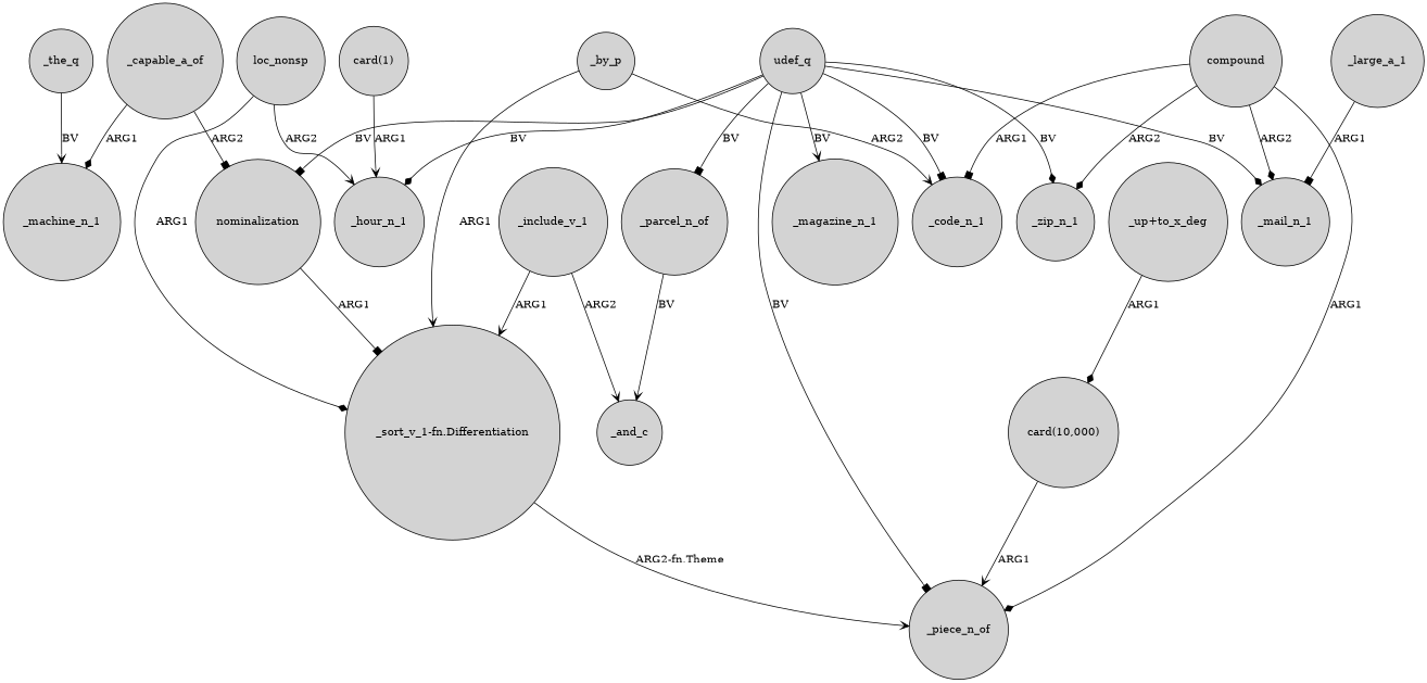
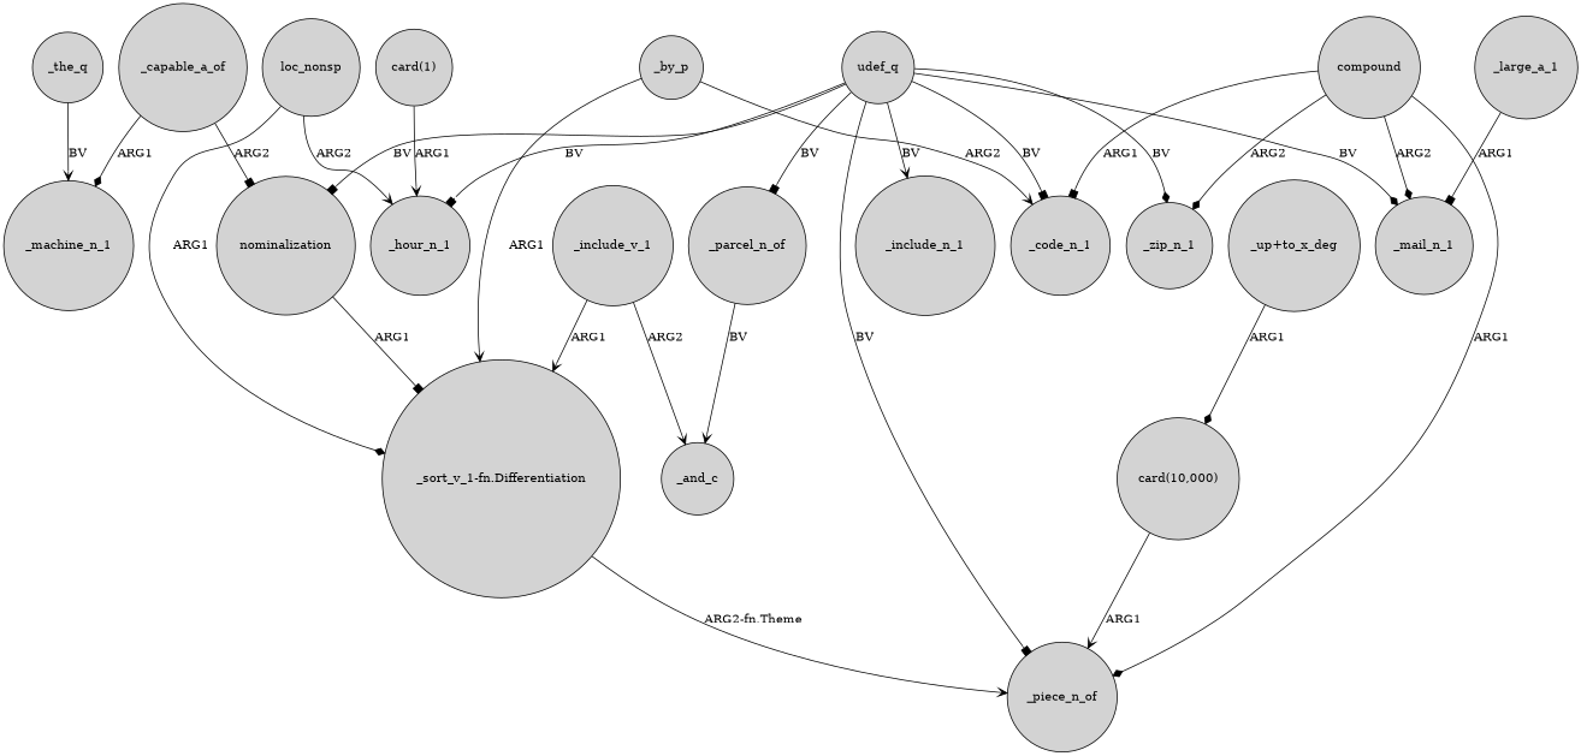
  digraph {
    node [shape=circle style=filled]
    edge [arrowhead=vee]
    _include_v_1
    _and_c
    "_sort_v_1-fn.Differentiation"
    udef_q
    _piece_n_of
    _parcel_n_of
    nominalization
    _hour_n_1
    _code_n_1
    _zip_n_1
    _mail_n_1
-   _magazine_n_1
+   _magazine_n_1 [label=_include_n_1]
    _capable_a_of
    _machine_n_1
    loc_nonsp
    compound
    _large_a_1
    "card(1)"
    _the_q
    _by_p
    "card(10,000)"
    "_up+to_x_deg"
    _include_v_1 -> _and_c [label=ARG2]
    _include_v_1 -> "_sort_v_1-fn.Differentiation" [label=ARG1]
    "_sort_v_1-fn.Differentiation" -> _piece_n_of [label="ARG2-fn.Theme"]
    udef_q -> _piece_n_of [arrowhead=box label=BV]
    udef_q -> _parcel_n_of [arrowhead=box label=BV]
    udef_q -> nominalization [arrowhead=box label=BV]
-   udef_q -> _hour_n_1 [arrowhead=diamond label=BV]
+   udef_q -> _hour_n_1 [arrowhead=box label=BV]
    udef_q -> _code_n_1 [arrowhead=box label=BV]
    udef_q -> _zip_n_1 [arrowhead=diamond label=BV]
    udef_q -> _mail_n_1 [arrowhead=diamond label=BV]
    udef_q -> _magazine_n_1 [label=BV]
    _parcel_n_of -> _and_c [label=BV]
    nominalization -> "_sort_v_1-fn.Differentiation" [arrowhead=box label=ARG1]
    _capable_a_of -> nominalization [arrowhead=box label=ARG2]
    _capable_a_of -> _machine_n_1 [arrowhead=diamond label=ARG1]
    loc_nonsp -> "_sort_v_1-fn.Differentiation" [arrowhead=diamond label=ARG1]
    loc_nonsp -> _hour_n_1 [label=ARG2]
    compound -> _piece_n_of [arrowhead=diamond label=ARG1]
    compound -> _code_n_1 [arrowhead=box label=ARG1]
    compound -> _zip_n_1 [arrowhead=diamond label=ARG2]
    compound -> _mail_n_1 [arrowhead=diamond label=ARG2]
    _large_a_1 -> _mail_n_1 [arrowhead=box label=ARG1]
    "card(1)" -> _hour_n_1 [label=ARG1]
    _the_q -> _machine_n_1 [label=BV]
    _by_p -> "_sort_v_1-fn.Differentiation" [label=ARG1]
    _by_p -> _code_n_1 [label=ARG2]
    "card(10,000)" -> _piece_n_of [label=ARG1]
    "_up+to_x_deg" -> "card(10,000)" [arrowhead=diamond label=ARG1]
  }
